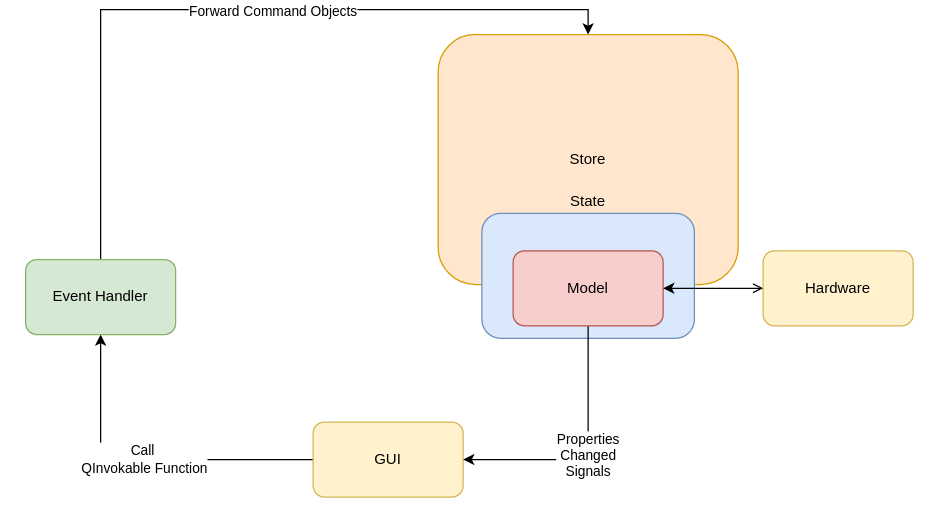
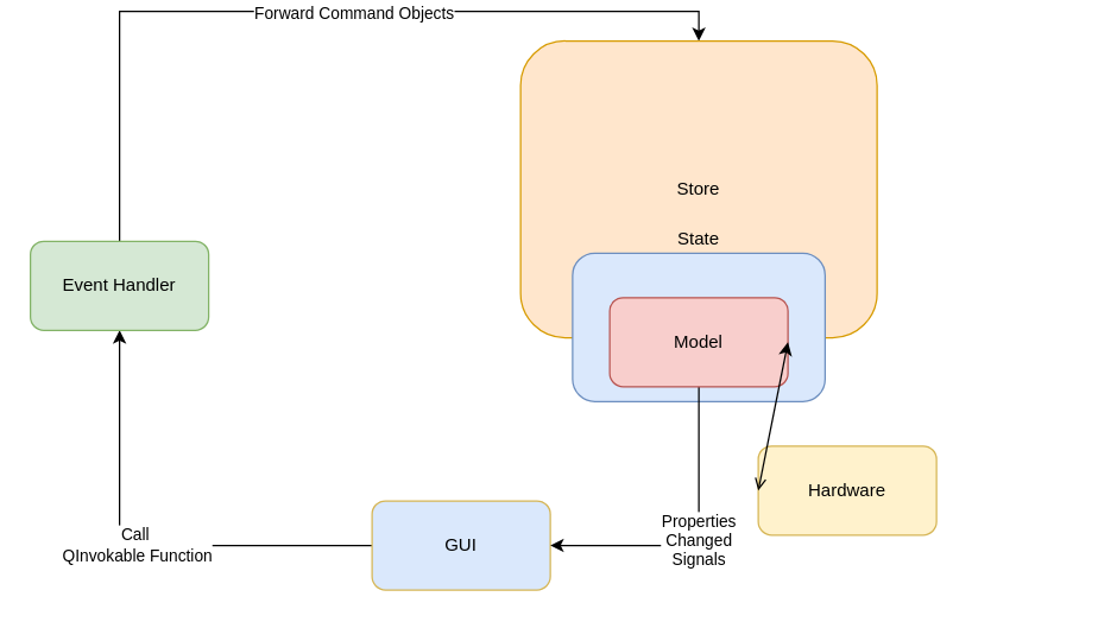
  <mxCell id="0" />
  <mxCell id="1" parent="0" />
  <mxCell id="2" value="&lt;div&gt;Call&amp;nbsp;&lt;/div&gt;&lt;div&gt;QInvokable Function&lt;/div&gt;" style="edgeStyle=orthogonalEdgeStyle;rounded=0;orthogonalLoop=1;jettySize=auto;html=1;exitX=0;exitY=0.5;exitDx=0;exitDy=0;" edge="1" parent="1" source="3" target="6"><mxGeometry relative="1" as="geometry" /></mxCell>
- <mxCell id="3" value="&lt;div&gt;GUI&lt;/div&gt;" style="rounded=1;whiteSpace=wrap;html=1;fillColor=#fff2cc;strokeColor=#d6b656;" vertex="1" parent="1"><mxGeometry x="250" y="330" width="120" height="60" as="geometry" /></mxCell>
+ <mxCell id="3" value="&lt;div&gt;GUI&lt;/div&gt;" style="rounded=1;whiteSpace=wrap;html=1;fillColor=#dae8fc;strokeColor=#d6b656;" vertex="1" parent="1"><mxGeometry x="250" y="330" width="120" height="60" as="geometry" /></mxCell>
  <mxCell id="4" style="edgeStyle=orthogonalEdgeStyle;rounded=0;orthogonalLoop=1;jettySize=auto;html=1;exitX=0.5;exitY=0;exitDx=0;exitDy=0;entryX=0.5;entryY=0;entryDx=0;entryDy=0;" edge="1" parent="1" source="6" target="7"><mxGeometry relative="1" as="geometry" /></mxCell>
  <mxCell id="5" value="Forward Command Objects" style="edgeLabel;html=1;align=center;verticalAlign=middle;resizable=0;points=[];" vertex="1" connectable="0" parent="4"><mxGeometry x="0.106" y="-1" relative="1" as="geometry"><mxPoint as="offset" /></mxGeometry></mxCell>
- <mxCell id="6" value="Event Handler" style="rounded=1;whiteSpace=wrap;html=1;fillColor=#d5e8d4;strokeColor=#82b366;" vertex="1" parent="1"><mxGeometry x="20" y="200" width="120" height="60" as="geometry" /></mxCell>
+ <mxCell id="6" value="Event Handler" style="rounded=1;whiteSpace=wrap;html=1;fillColor=#d5e8d4;strokeColor=#82b366;" vertex="1" parent="1"><mxGeometry x="20" y="155" width="120" height="60" as="geometry" /></mxCell>
  <mxCell id="7" value="Store" style="rounded=1;whiteSpace=wrap;html=1;labelPosition=center;verticalLabelPosition=middle;align=center;verticalAlign=middle;fillColor=#ffe6cc;strokeColor=#d79b00;" vertex="1" parent="1"><mxGeometry x="350" y="20" width="240" height="200" as="geometry" /></mxCell>
  <mxCell id="8" value="State" style="rounded=1;whiteSpace=wrap;html=1;labelPosition=center;verticalLabelPosition=top;align=center;verticalAlign=bottom;fillColor=#dae8fc;strokeColor=#6c8ebf;" vertex="1" parent="1"><mxGeometry x="385" y="163" width="170" height="100" as="geometry" /></mxCell>
- <mxCell id="9" value="Hardware" style="rounded=1;whiteSpace=wrap;html=1;fillColor=#fff2cc;strokeColor=#d6b656;" vertex="1" parent="1"><mxGeometry x="610" y="193" width="120" height="60" as="geometry" /></mxCell>
+ <mxCell id="9" value="Hardware" style="rounded=1;whiteSpace=wrap;html=1;fillColor=#fff2cc;strokeColor=#d6b656;" vertex="1" parent="1"><mxGeometry x="510" y="293" width="120" height="60" as="geometry" /></mxCell>
  <mxCell id="10" value="Properties&lt;br&gt;&lt;div&gt;Changed&lt;/div&gt;&lt;div&gt;Signals&lt;br&gt;&lt;/div&gt;" style="edgeStyle=orthogonalEdgeStyle;rounded=0;orthogonalLoop=1;jettySize=auto;html=1;exitX=0.5;exitY=1;exitDx=0;exitDy=0;entryX=1;entryY=0.5;entryDx=0;entryDy=0;" edge="1" parent="1" source="11" target="3"><mxGeometry x="0.005" relative="1" as="geometry"><mxPoint as="offset" /></mxGeometry></mxCell>
  <mxCell id="11" value="Model" style="rounded=1;whiteSpace=wrap;html=1;fillColor=#f8cecc;strokeColor=#b85450;" vertex="1" parent="1"><mxGeometry x="410" y="193" width="120" height="60" as="geometry" /></mxCell>
  <mxCell id="12" value="" style="endArrow=open;startArrow=classic;html=1;rounded=0;entryX=0;entryY=0.5;entryDx=0;entryDy=0;exitX=1;exitY=0.5;exitDx=0;exitDy=0;" edge="1" parent="1" source="11" target="9"><mxGeometry width="50" height="50" relative="1" as="geometry"><mxPoint x="555" y="338" as="sourcePoint" /><mxPoint x="605" y="288" as="targetPoint" /></mxGeometry></mxCell>
